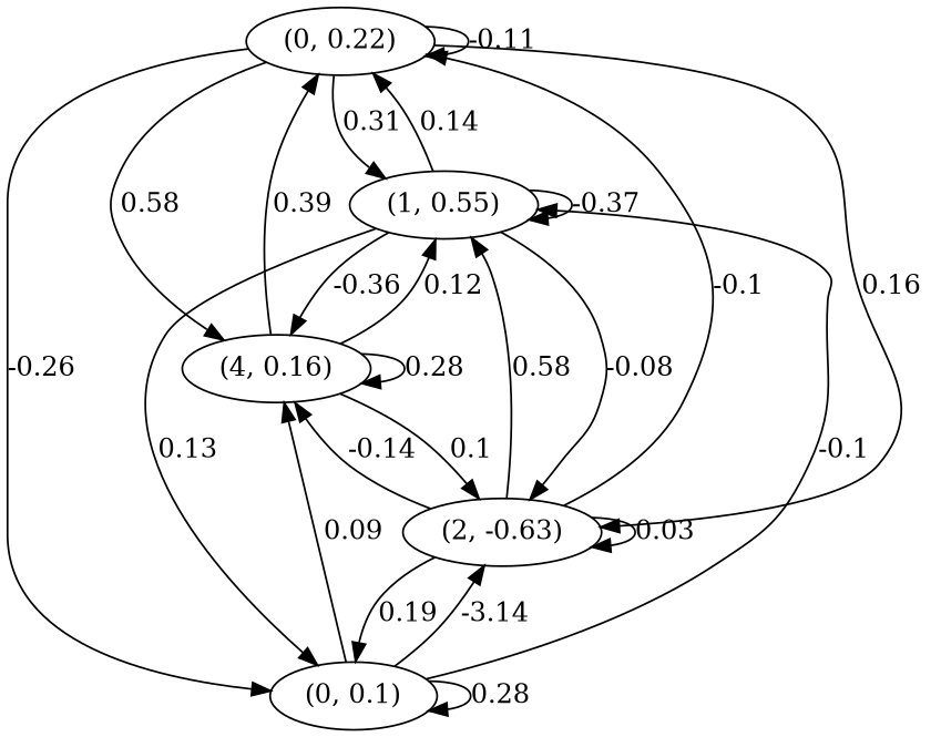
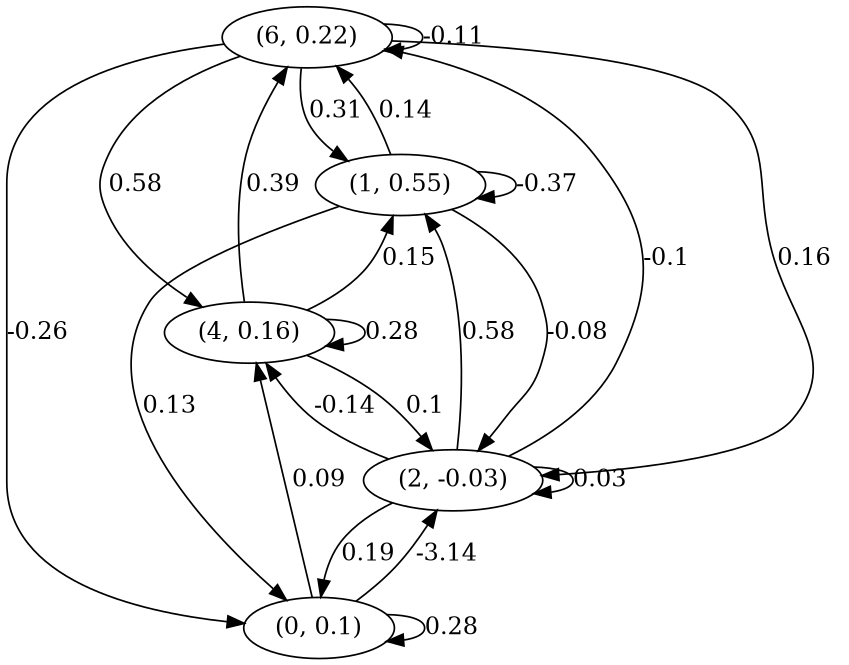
  digraph {
-   n1 [label="(0, 0.22)"]
+   n1 [label="(6, 0.22)"]
    n2 [label="(1, 0.55)"]
-   n3 [label="(2, -0.63)"]
+   n3 [label="(2, -0.03)"]
    n4 [label="(0, 0.1)"]
    n5 [label="(4, 0.16)"]
    n1 -> n1 [label=-0.11]
    n1 -> n2 [label=0.31]
    n1 -> n3 [label=0.16]
    n1 -> n4 [label=-0.26]
    n1 -> n5 [label=0.58]
    n2 -> n1 [label=0.14]
    n2 -> n2 [label=-0.37]
    n2 -> n3 [label=-0.08]
    n2 -> n4 [label=0.13]
-   n2 -> n5 [label=-0.36]
    n3 -> n1 [label=-0.1]
    n3 -> n2 [label=0.58]
    n3 -> n3 [label=0.03]
    n3 -> n4 [label=0.19]
    n3 -> n5 [label=-0.14]
-   n4 -> n2 [label=-0.1]
    n4 -> n3 [label=-3.14]
    n4 -> n4 [label=0.28]
    n4 -> n5 [label=0.09]
    n5 -> n1 [label=0.39]
-   n5 -> n2 [label=0.12]
+   n5 -> n2 [label=0.15]
    n5 -> n3 [label=0.1]
    n5 -> n5 [label=0.28]
  }
